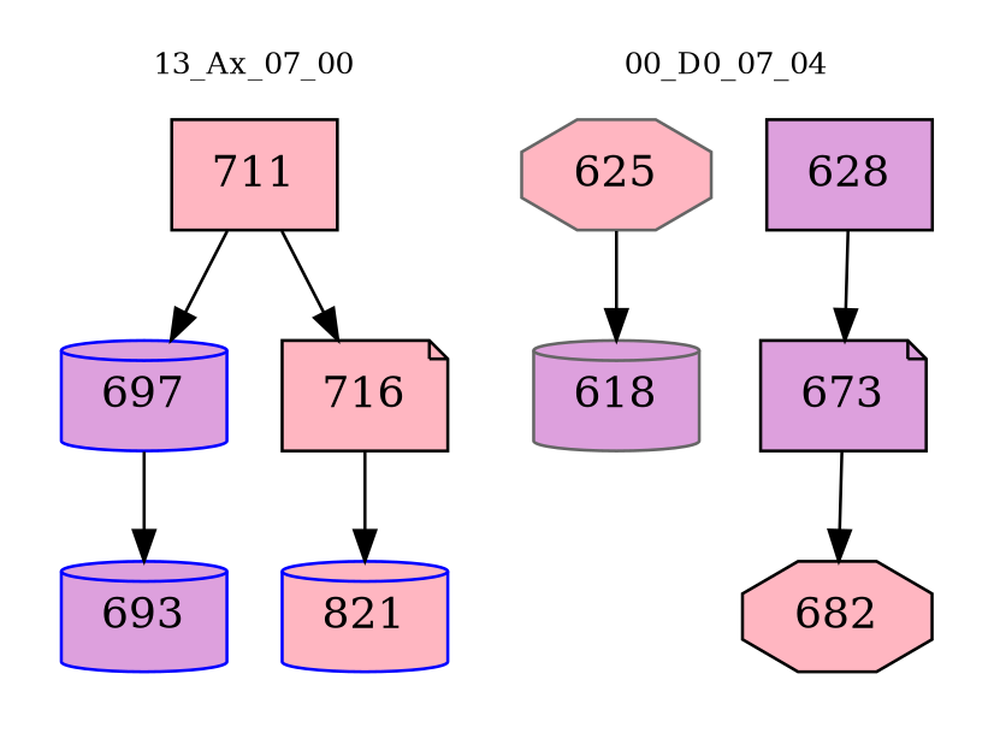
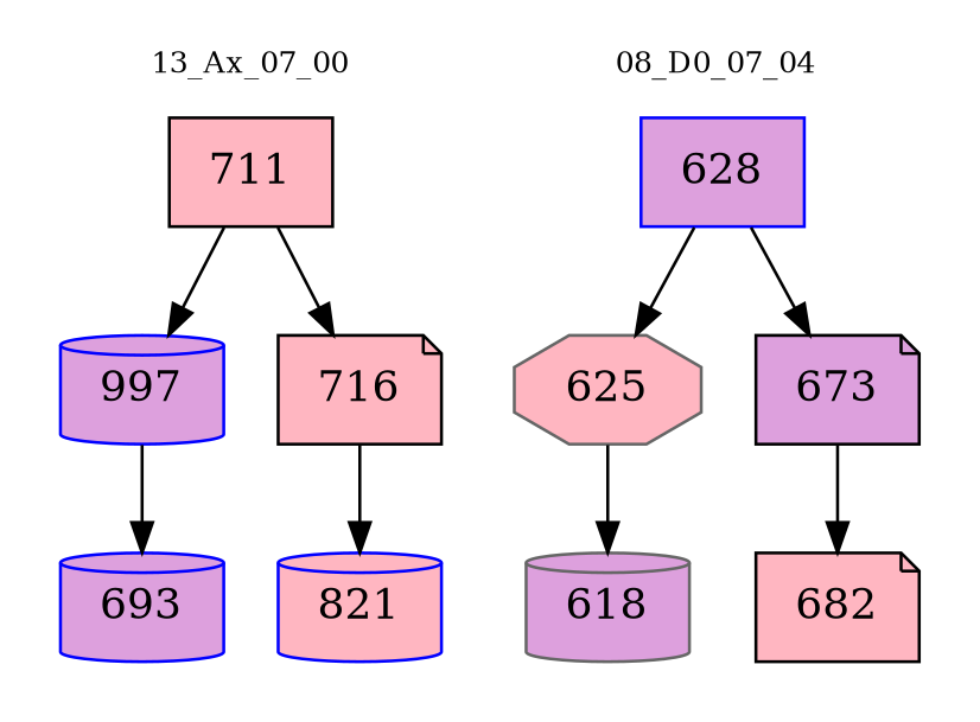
  digraph {
    node [color=black fillcolor=lightpink shape=cylinder style=filled]
    edge [color=black]
    n1 [label=711 shape=box]
-   n2 [color=blue fillcolor=plum label=697]
+   n2 [color=blue fillcolor=plum label=997]
    n3 [label=716 shape=note]
    n4 [color=blue fillcolor=plum label=693]
    n5 [color=blue label=821]
-   n6 [fillcolor=plum label=628 shape=box]
+   n6 [color=blue fillcolor=plum label=628 shape=box]
    n7 [color=gray40 label=625 shape=octagon]
    n8 [fillcolor=plum label=673 shape=note]
    n9 [color=gray40 fillcolor=plum label=618]
-   n10 [label=682 shape=octagon]
+   n10 [label=682 shape=note]
    subgraph cluster_1 {
      color=white
      fontsize=10
      label="13_Ax_07_00"
      n1
      n2
      n3
      n4
      n5
    }
    subgraph cluster_2 {
      color=white
      fontsize=10
-     label="00_D0_07_04"
+     label="08_D0_07_04"
      n6
      n7
      n8
      n9
      n10
    }
    n1 -> n2
    n1 -> n3
    n2 -> n4
    n3 -> n5
+   n6 -> n7
    n6 -> n8
    n7 -> n9
    n8 -> n10
  }
